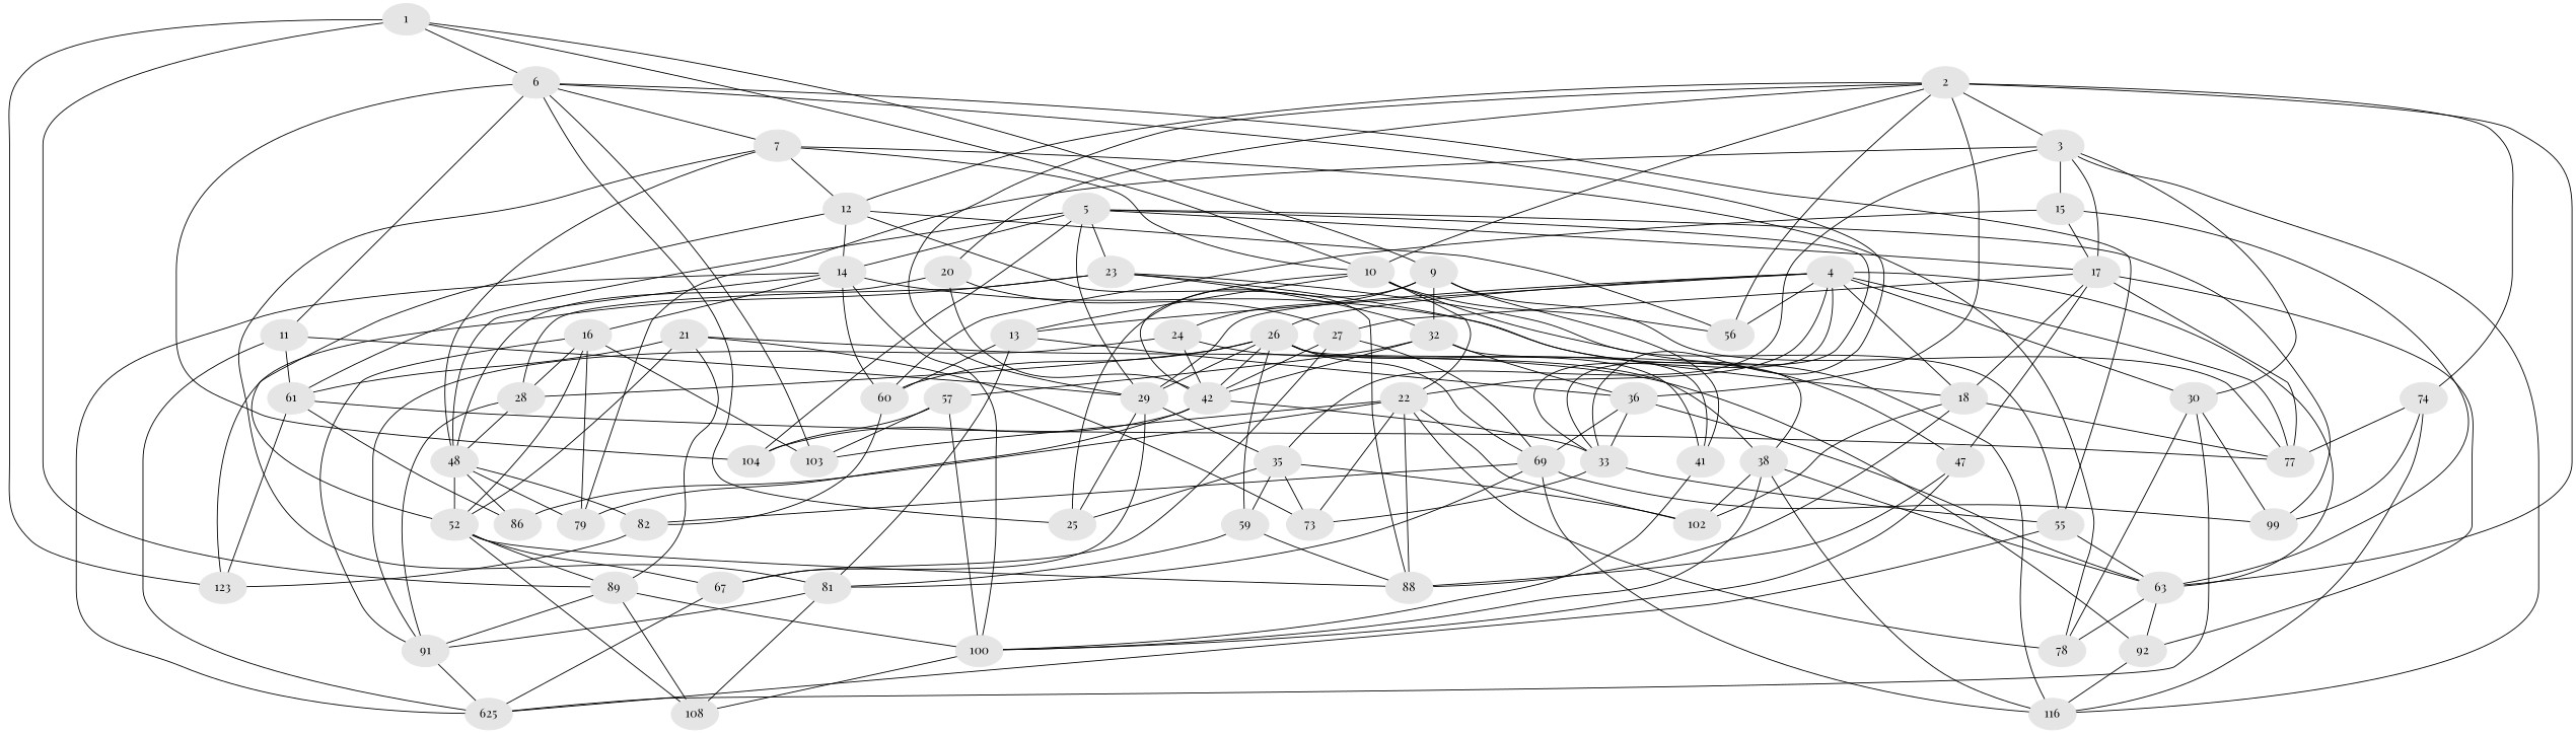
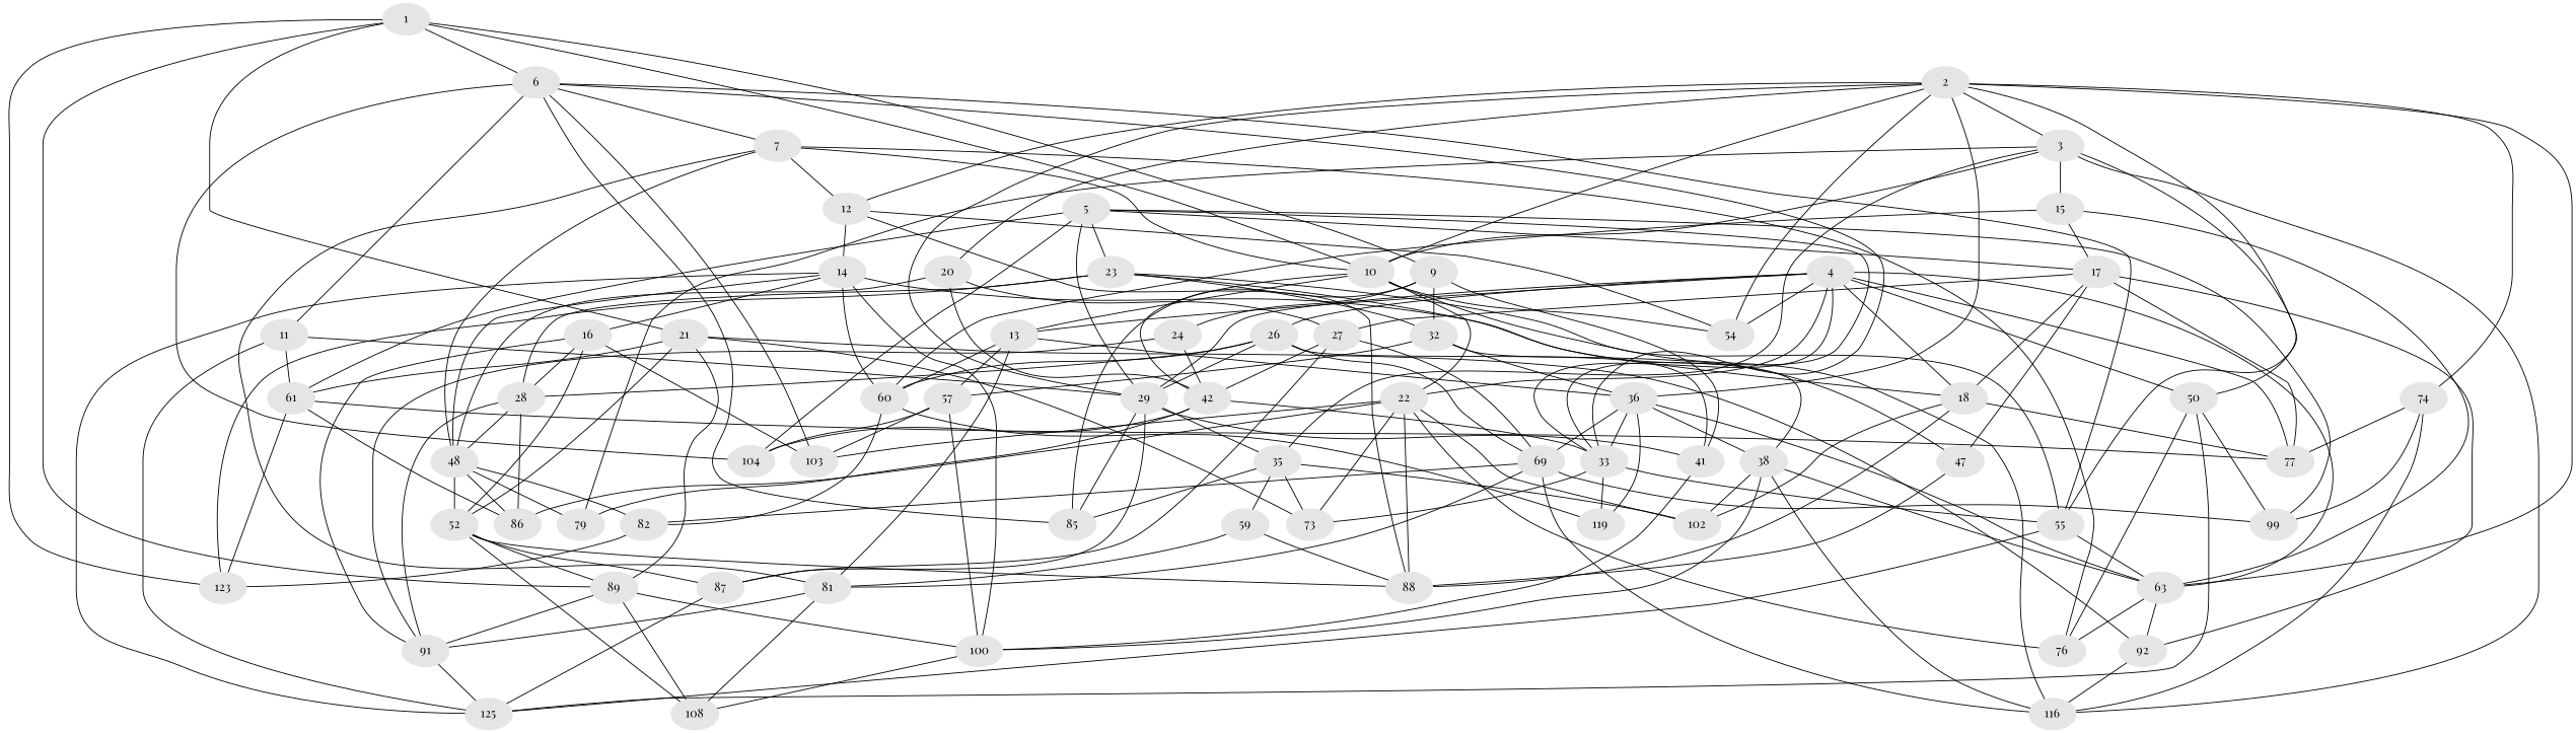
  graph {
    fontname="Playfair Display"
    node [color=gray90 fontname="Playfair Display" style=filled]
    edge [fontname="Playfair Display"]
    1 [super="+46"]
    6 [super="+115+94"]
    9 [super="+37"]
    10 [super="+95+70"]
    21 [super="+66"]
    89 [super="+138"]
    123
    55 [super="+84"]
    n9 [label=33 super="+106"]
    104
    7 [super="+113"]
    11
-   85 [label=25]
+   85
    103
    77 [super="+80"]
    24
    32 [super="+139"]
    41
-   54 [label=56]
+   54
    116 [super="+120"]
    13 [super="+25"]
    22 [super="+83"]
    42 [super="+50+62"]
    61 [super="+102+90"]
    52 [super="+56"]
    92
    73
    100 [super="+131+112"]
    91 [super="+135"]
    108
    2 [super="+40+8"]
    3 [super="+53"]
    12 [super="+109"]
    20
    29 [super="+33+58"]
    36 [super="+72"]
    63 [super="+68+114"]
    74
    15
    17 [super="+49"]
-   30 [super="+105"]
+   30 [super="+105" label=50]
    35 [super="+118"]
    79
    14 [super="+45+19"]
    88 [super="+107"]
    48 [super="+67"]
    27 [super="+96+65"]
-   87 [label=67]
+   87
    69 [super="+75"]
-   125 [super="+128" label=625]
-   78
+   119
+   125 [super="+128"]
+   78 [label=76]
    n53 [label=99]
    60 [super="+71"]
    18 [super="+31"]
    47
    n57 [label=102]
    59
    4 [super="+34+121+129"]
    26 [super="+127+51"]
    81 [super="+132"]
    57 [super="+76"]
    86
    28 [super="+98"]
    38 [super="+99"]
    5 [super="+39"]
    23 [super="+130"]
    16 [super="+124"]
    82
    1 -- 6
    1 -- 9
    1 -- 10
+   1 -- 21
    1 -- 89
    1 -- 123
    6 -- 55
    6 -- n9
    6 -- 104
    6 -- 7
    6 -- 11
    6 -- 85
    6 -- 103
    9 -- 85
-   9 -- 77
    9 -- 24
    9 -- 32
    9 -- 41
    10 -- 54
    10 -- 116
    10 -- 13
    10 -- 22
    10 -- 42
    21 -- 89
    21 -- 61
    21 -- 52
    21 -- 92
    21 -- 73
    89 -- 100
    89 -- 91
    89 -- 108
    55 -- 63
    55 -- 125
    n9 -- 55
    n9 -- 73
+   n9 -- 119
    7 -- 10
    7 -- 12
    7 -- 48
    7 -- 78
    7 -- 81
    11 -- 61
    11 -- 29
    11 -- 125
    24 -- 42
    24 -- 91
-   24 -- 38
+   36 -- 38
    32 -- 41
-   32 -- 42
    32 -- 36
    32 -- 57
    41 -- 100
    13 -- 36
    13 -- 60
    13 -- 81
+   13 -- 57
    22 -- 103
    22 -- 73
    22 -- 88
    22 -- 78
    22 -- n57
    22 -- 86
    42 -- n9
    42 -- 104
    42 -- 79
    61 -- 123
    61 -- 77
    61 -- 86
    52 -- 89
    52 -- 108
    52 -- 88
    52 -- 87
    92 -- 116
    100 -- 108
    91 -- 125
    2 -- 10
+   2 -- 55
    2 -- 54
    2 -- 3
    2 -- 12
    2 -- 20
    2 -- 29
    2 -- 36
    2 -- 63
    2 -- 74
    3 -- 116
    3 -- 15
-   3 -- 17
+   3 -- 10
    3 -- 30 [weight=2]
    3 -- 35
    3 -- 79
    12 -- 54
-   12 -- 52
    12 -- 14
    12 -- 88
    20 -- 42
    20 -- 48
    20 -- 27
    29 -- 85
    29 -- 35
    29 -- 87
    36 -- n9
    36 -- 63
    36 -- 69
+   36 -- 119 [weight=2]
    63 -- 92
    63 -- 78
    74 -- 77
    74 -- 116
    74 -- n53
    15 -- 63
    15 -- 17
    15 -- 60
    17 -- 77
    17 -- 92
    17 -- 27
    17 -- 18
    17 -- 47
    30 -- 125
    30 -- 78
    30 -- n53
    35 -- 85
    35 -- 73
    35 -- n57
    35 -- 59
    14 -- 100
    14 -- 48
    14 -- 125
    14 -- 60
    14 -- 18
    14 -- 16
    48 -- 52
    48 -- 79
    48 -- 86
    48 -- 82
    27 -- 42
    27 -- 87
    27 -- 69
    87 -- 125
    69 -- 116
    69 -- n53
    69 -- 81
    69 -- 82
+   60 -- 119
    60 -- 82
    18 -- 77
    18 -- 88
    18 -- n57
-   47 -- 100
    47 -- 88
    59 -- 88
    59 -- 81
    4 -- n9
    4 -- 77
    4 -- 54
    4 -- 13
    4 -- 22
    4 -- 29
    4 -- 63
    4 -- 30
    4 -- 18
    4 -- 26
-   26 -- 41
-   26 -- 42
+   29 -- 41
    26 -- 29
    26 -- 69
    26 -- 60
-   26 -- 59
    26 -- 28
    26 -- 38
    81 -- 91
    81 -- 108
    57 -- 104
    57 -- 103
    57 -- 100 [weight=2]
    28 -- 91
    28 -- 48
+   28 -- 86
    38 -- 116
    38 -- 100
    38 -- 63
    38 -- n57
    5 -- n9
    5 -- 104
    5 -- 61
    5 -- 29
    5 -- 17
-   5 -- 14
    5 -- n53
    5 -- 23
    23 -- 123
    23 -- 55
    23 -- 32
    23 -- 47
    23 -- 28
    16 -- 103
    16 -- 52
    16 -- 91
-   16 -- 79
    16 -- 28
    82 -- 123
  }
